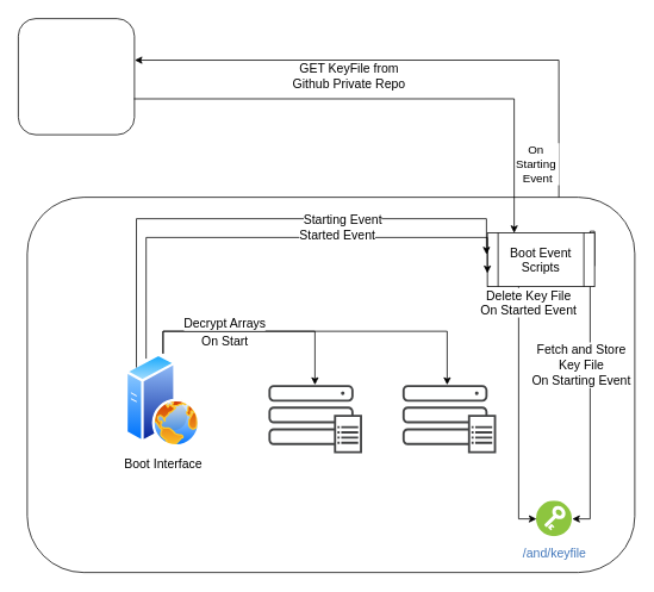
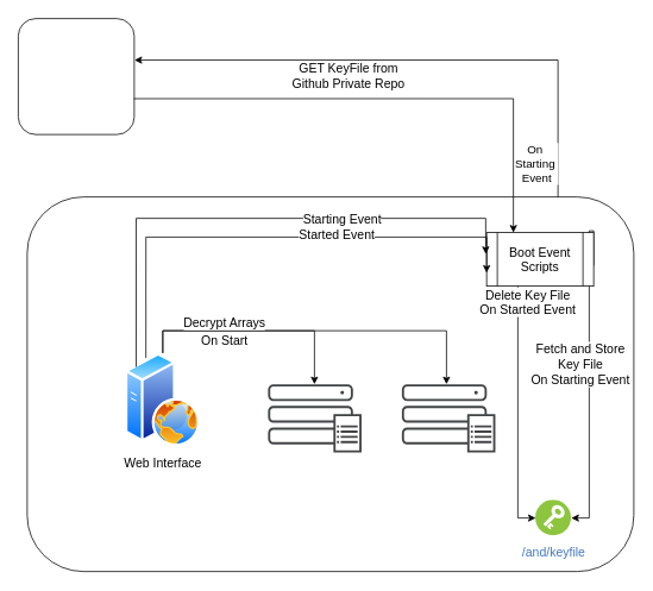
  <mxCell id="0" />
  <mxCell id="1" parent="0" />
  <mxCell id="2" value="" style="rounded=1;whiteSpace=wrap;html=1;" vertex="1" parent="1"><mxGeometry x="20" y="20" width="130" height="130" as="geometry" /></mxCell>
  <mxCell id="3" style="edgeStyle=orthogonalEdgeStyle;rounded=0;orthogonalLoop=1;jettySize=auto;html=1;entryX=1.002;entryY=0.358;entryDx=0;entryDy=0;exitX=0.667;exitY=0;exitDx=0;exitDy=0;exitPerimeter=0;entryPerimeter=0;" edge="1" parent="1" source="14" target="2"><mxGeometry relative="1" as="geometry"><mxPoint x="60" y="10" as="targetPoint" /></mxGeometry></mxCell>
  <mxCell id="4" value="&lt;font style=&quot;font-size: 13px;&quot;&gt;On&amp;nbsp;&lt;/font&gt;&lt;div style=&quot;font-size: 13px;&quot;&gt;&lt;font style=&quot;font-size: 13px;&quot;&gt;Starting&amp;nbsp;&lt;/font&gt;&lt;/div&gt;&lt;div style=&quot;font-size: 13px;&quot;&gt;&lt;font style=&quot;font-size: 13px;&quot;&gt;Event&lt;/font&gt;&lt;/div&gt;" style="edgeLabel;html=1;align=center;verticalAlign=middle;resizable=0;points=[];" vertex="1" connectable="0" parent="3"><mxGeometry x="-0.598" y="-2" relative="1" as="geometry"><mxPoint x="-27" y="57" as="offset" /></mxGeometry></mxCell>
  <mxCell id="5" value="&lt;font style=&quot;font-size: 14px;&quot;&gt;GET KeyFile from&lt;/font&gt;&lt;div style=&quot;font-size: 14px;&quot;&gt;&lt;font style=&quot;font-size: 14px;&quot;&gt;Github Private Repo&lt;/font&gt;&lt;/div&gt;" style="edgeLabel;html=1;align=center;verticalAlign=middle;resizable=0;points=[];" vertex="1" connectable="0" parent="3"><mxGeometry x="0.465" y="-3" relative="1" as="geometry"><mxPoint x="60" y="20" as="offset" /></mxGeometry></mxCell>
  <mxCell id="6" value="" style="rounded=1;whiteSpace=wrap;html=1;" vertex="1" parent="1"><mxGeometry x="30" y="220" width="680" height="420" as="geometry" /></mxCell>
  <mxCell id="7" value="" style="shape=image;verticalLabelPosition=bottom;labelBackgroundColor=default;verticalAlign=top;aspect=fixed;imageAspect=0;image=https://craftassets.unraid.net/uploads/seo-unraid.png;clipPath=inset(23.42% 31% 25.32% 31% round 5%);" vertex="1" parent="1"><mxGeometry x="20" y="210" width="105.85" height="75.21" as="geometry" /></mxCell>
  <mxCell id="8" value="" style="sketch=0;pointerEvents=1;shadow=0;dashed=0;html=1;strokeColor=none;fillColor=#434445;aspect=fixed;labelPosition=center;verticalLabelPosition=bottom;verticalAlign=top;align=center;outlineConnect=0;shape=mxgraph.vvd.array_manager;" vertex="1" parent="1"><mxGeometry x="450" y="430" width="104.79" height="76.5" as="geometry" /></mxCell>
  <mxCell id="9" value="" style="sketch=0;pointerEvents=1;shadow=0;dashed=0;html=1;strokeColor=none;fillColor=#434445;aspect=fixed;labelPosition=center;verticalLabelPosition=bottom;verticalAlign=top;align=center;outlineConnect=0;shape=mxgraph.vvd.array_manager;" vertex="1" parent="1"><mxGeometry x="300" y="430" width="104.79" height="76.5" as="geometry" /></mxCell>
  <mxCell id="10" style="edgeStyle=orthogonalEdgeStyle;rounded=0;orthogonalLoop=1;jettySize=auto;html=1;exitX=0.996;exitY=0.691;exitDx=0;exitDy=0;entryX=0.25;entryY=0;entryDx=0;entryDy=0;exitPerimeter=0;" edge="1" parent="1" source="2" target="14"><mxGeometry relative="1" as="geometry"><mxPoint x="60" y="45" as="sourcePoint" /></mxGeometry></mxCell>
  <mxCell id="11" value="&lt;font style=&quot;font-size: 14px;&quot;&gt;Fetch and Store&lt;/font&gt;&lt;div style=&quot;font-size: 14px;&quot;&gt;&lt;font style=&quot;font-size: 14px;&quot;&gt;Key File&lt;/font&gt;&lt;/div&gt;&lt;div style=&quot;font-size: 14px;&quot;&gt;&lt;font style=&quot;font-size: 14px;&quot;&gt;On Starting Event&lt;/font&gt;&lt;/div&gt;" style="edgeStyle=orthogonalEdgeStyle;rounded=0;orthogonalLoop=1;jettySize=auto;html=1;entryX=1;entryY=0.5;entryDx=0;entryDy=0;exitX=1;exitY=0.617;exitDx=0;exitDy=0;exitPerimeter=0;" edge="1" parent="1" source="14" target="24"><mxGeometry x="0.005" y="-10" relative="1" as="geometry"><mxPoint x="291" y="258" as="sourcePoint" /><Array as="points"><mxPoint x="660" y="258" /><mxPoint x="660" y="580" /></Array><mxPoint as="offset" /></mxGeometry></mxCell>
  <mxCell id="12" style="edgeStyle=orthogonalEdgeStyle;rounded=0;orthogonalLoop=1;jettySize=auto;html=1;exitX=0.667;exitY=0.95;exitDx=0;exitDy=0;exitPerimeter=0;" edge="1" parent="1" source="14" target="24"><mxGeometry relative="1" as="geometry"><Array as="points"><mxPoint x="580" y="580" /></Array></mxGeometry></mxCell>
  <mxCell id="13" value="&lt;font style=&quot;font-size: 14px;&quot;&gt;Delete Key File&lt;/font&gt;&lt;div style=&quot;font-size: 14px;&quot;&gt;&lt;font style=&quot;font-size: 14px;&quot;&gt;On Started Event&lt;/font&gt;&lt;/div&gt;" style="edgeLabel;html=1;align=center;verticalAlign=middle;resizable=0;points=[];" vertex="1" connectable="0" parent="12"><mxGeometry x="-0.789" y="1" relative="1" as="geometry"><mxPoint y="19" as="offset" /></mxGeometry></mxCell>
  <mxCell id="14" value="&lt;font style=&quot;font-size: 14px;&quot;&gt;Boot Event Scripts&lt;/font&gt;" style="shape=process;whiteSpace=wrap;html=1;backgroundOutline=1;" vertex="1" parent="1"><mxGeometry x="545" y="260" width="120" height="60" as="geometry" /></mxCell>
  <mxCell id="15" style="edgeStyle=orthogonalEdgeStyle;rounded=0;orthogonalLoop=1;jettySize=auto;html=1;" edge="1" parent="1" source="21" target="9"><mxGeometry relative="1" as="geometry"><Array as="points"><mxPoint x="182" y="370" /><mxPoint x="352" y="370" /></Array></mxGeometry></mxCell>
  <mxCell id="16" style="edgeStyle=orthogonalEdgeStyle;rounded=0;orthogonalLoop=1;jettySize=auto;html=1;exitX=0.5;exitY=0;exitDx=0;exitDy=0;" edge="1" parent="1" source="21" target="8"><mxGeometry relative="1" as="geometry"><Array as="points"><mxPoint x="182" y="370" /><mxPoint x="500" y="370" /></Array></mxGeometry></mxCell>
  <mxCell id="17" value="&lt;font style=&quot;font-size: 14px;&quot;&gt;Decrypt Arrays&lt;/font&gt;" style="edgeLabel;html=1;align=center;verticalAlign=middle;resizable=0;points=[];" vertex="1" connectable="0" parent="16"><mxGeometry x="-0.588" y="-2" relative="1" as="geometry"><mxPoint x="10" y="-12" as="offset" /></mxGeometry></mxCell>
  <mxCell id="18" value="&lt;font style=&quot;font-size: 14px;&quot;&gt;On Start&lt;/font&gt;" style="edgeLabel;html=1;align=center;verticalAlign=middle;resizable=0;points=[];" vertex="1" connectable="0" parent="16"><mxGeometry x="-0.563" relative="1" as="geometry"><mxPoint x="5" y="10" as="offset" /></mxGeometry></mxCell>
  <mxCell id="19" style="edgeStyle=orthogonalEdgeStyle;rounded=0;orthogonalLoop=1;jettySize=auto;html=1;exitX=0.25;exitY=0;exitDx=0;exitDy=0;entryX=0;entryY=0.75;entryDx=0;entryDy=0;" edge="1" parent="1" source="21" target="14"><mxGeometry relative="1" as="geometry"><Array as="points"><mxPoint x="163" y="265" /></Array></mxGeometry></mxCell>
  <mxCell id="20" value="&lt;font style=&quot;font-size: 14px;&quot;&gt;Started Event&lt;/font&gt;" style="edgeLabel;html=1;align=center;verticalAlign=middle;resizable=0;points=[];" vertex="1" connectable="0" parent="19"><mxGeometry x="0.183" y="3" relative="1" as="geometry"><mxPoint x="19" as="offset" /></mxGeometry></mxCell>
- <mxCell id="21" value="&lt;font style=&quot;font-size: 14px;&quot;&gt;Boot Interface&lt;/font&gt;" style="image;aspect=fixed;perimeter=ellipsePerimeter;html=1;align=center;shadow=0;dashed=0;spacingTop=3;image=img/lib/active_directory/web_server.svg;" vertex="1" parent="1"><mxGeometry x="140" y="395" width="84" height="105" as="geometry" /></mxCell>
+ <mxCell id="21" value="&lt;font style=&quot;font-size: 14px;&quot;&gt;Web Interface&lt;/font&gt;" style="image;aspect=fixed;perimeter=ellipsePerimeter;html=1;align=center;shadow=0;dashed=0;spacingTop=3;image=img/lib/active_directory/web_server.svg;" vertex="1" parent="1"><mxGeometry x="140" y="395" width="84" height="105" as="geometry" /></mxCell>
  <mxCell id="22" value="" style="shape=image;html=1;verticalAlign=top;verticalLabelPosition=bottom;labelBackgroundColor=default;imageAspect=0;aspect=fixed;image=https://cdn0.iconfinder.com/data/icons/phosphor-regular-vol-3/256/lock-key-open-128.png" vertex="1" parent="1"><mxGeometry x="340" y="340" width="24.79" height="24.79" as="geometry" /></mxCell>
  <mxCell id="23" value="" style="shape=image;html=1;verticalAlign=top;verticalLabelPosition=bottom;labelBackgroundColor=default;imageAspect=0;aspect=fixed;image=https://cdn0.iconfinder.com/data/icons/phosphor-regular-vol-3/256/lock-key-open-128.png" vertex="1" parent="1"><mxGeometry x="490" y="340" width="24.79" height="24.79" as="geometry" /></mxCell>
  <mxCell id="24" value="&lt;font style=&quot;font-size: 14px;&quot;&gt;/and/keyfile&lt;/font&gt;" style="image;aspect=fixed;perimeter=ellipsePerimeter;html=1;align=center;shadow=0;dashed=0;fontColor=#4277BB;labelBackgroundColor=default;fontSize=12;spacingTop=3;image=img/lib/ibm/vpc/Key.svg;" vertex="1" parent="1"><mxGeometry x="600" y="560" width="40" height="40" as="geometry" /></mxCell>
  <mxCell id="25" style="edgeStyle=orthogonalEdgeStyle;rounded=0;orthogonalLoop=1;jettySize=auto;html=1;exitX=0;exitY=0;exitDx=0;exitDy=0;entryX=-0.008;entryY=0.4;entryDx=0;entryDy=0;entryPerimeter=0;" edge="1" parent="1" source="21" target="14"><mxGeometry relative="1" as="geometry"><Array as="points"><mxPoint x="152" y="244" /></Array></mxGeometry></mxCell>
  <mxCell id="26" value="&lt;font style=&quot;font-size: 14px;&quot;&gt;Starting Event&lt;/font&gt;" style="edgeLabel;html=1;align=center;verticalAlign=middle;resizable=0;points=[];" vertex="1" connectable="0" parent="25"><mxGeometry x="0.326" relative="1" as="geometry"><mxPoint as="offset" /></mxGeometry></mxCell>
  <mxCell id="27" value="" style="shape=image;html=1;verticalAlign=top;verticalLabelPosition=bottom;labelBackgroundColor=none;imageAspect=0;aspect=fixed;image=https://cdn1.iconfinder.com/data/icons/picons-social/57/github_rounded-128.png" vertex="1" parent="1"><mxGeometry x="22" y="20" width="38" height="38" as="geometry" /></mxCell>
